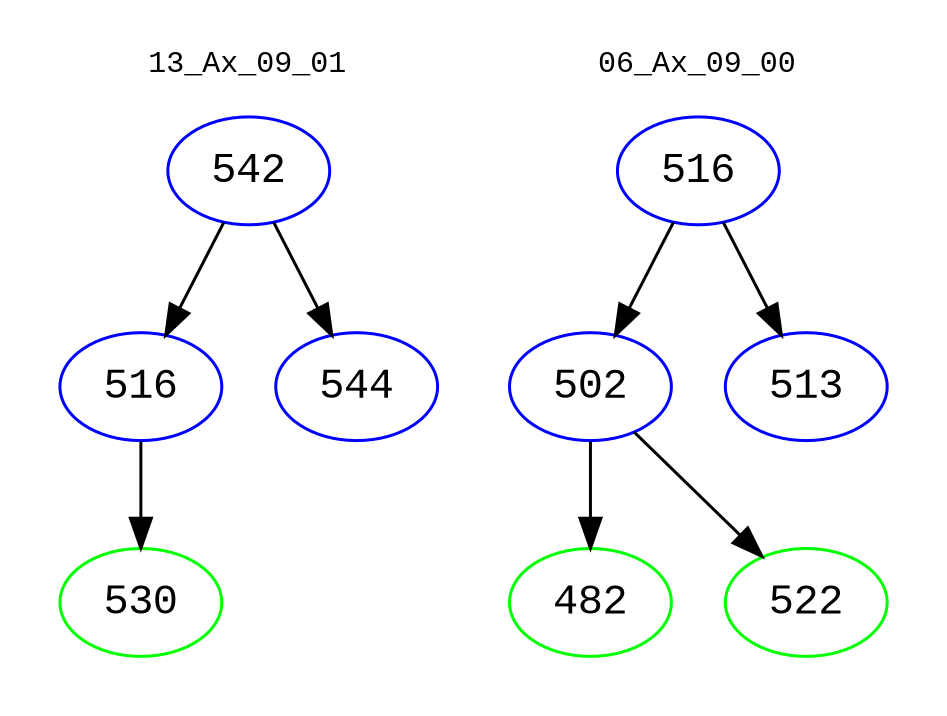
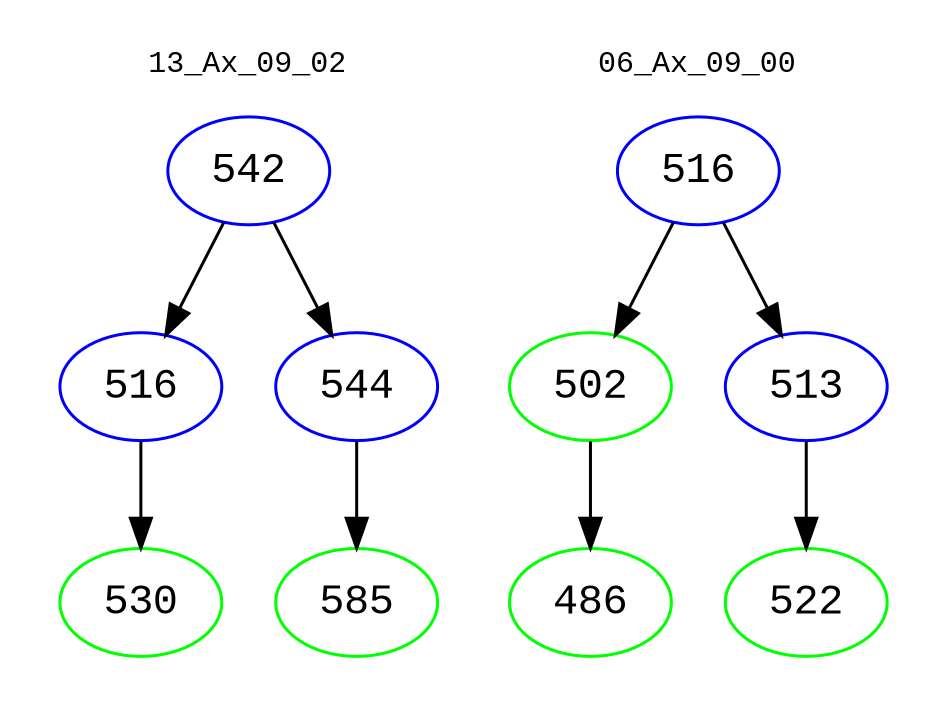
  digraph {
    fontname="Liberation Mono"
    node [color=blue fontname="Liberation Mono"]
    edge [color=black fontname="Liberation Mono"]
    n1 [label=542]
    n2 [label=516]
    n3 [label=544]
    n4 [color=green label=530]
+   n5 [color=green label=585]
    n6 [label=516]
-   n7 [label=502]
+   n7 [color=green label=502]
    n8 [label=513]
-   n9 [color=green label=482]
+   n9 [color=green label=486]
    n10 [color=green label=522]
    subgraph cluster_1 {
      color=white
      fontsize=10
-     label="13_Ax_09_01"
+     label="13_Ax_09_02"
      n1
      n2
      n3
      n4
+     n5
    }
    subgraph cluster_2 {
      color=white
      fontsize=10
      label="06_Ax_09_00"
      n6
      n7
      n8
      n9
      n10
    }
    n1 -> n2
    n1 -> n3
    n2 -> n4
+   n3 -> n5
    n6 -> n7
    n6 -> n8
    n7 -> n9
-   n7 -> n10
+   n8 -> n10
  }
